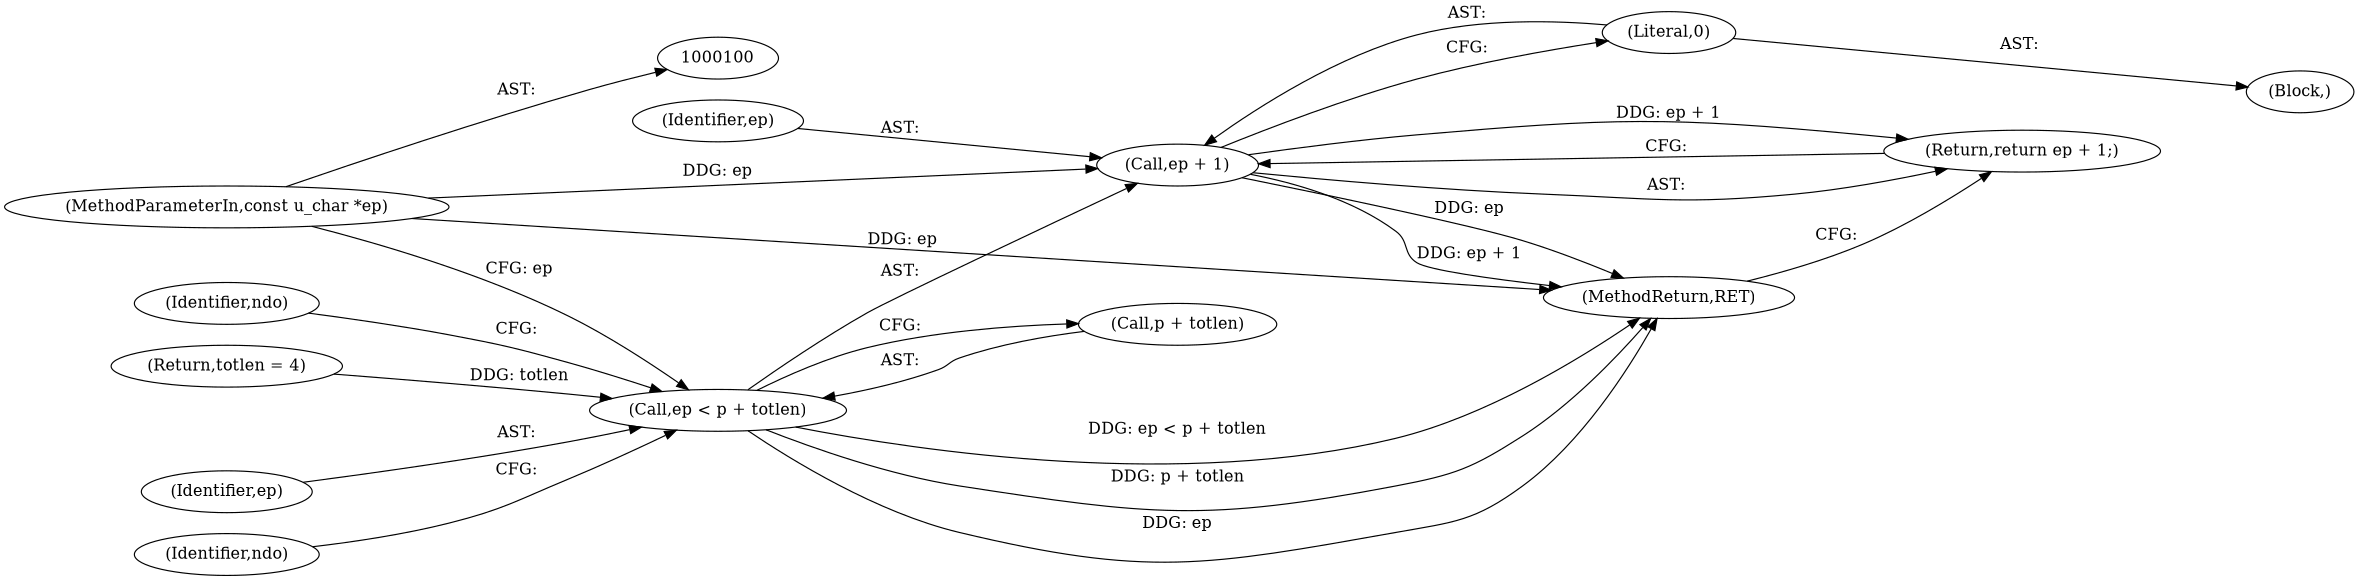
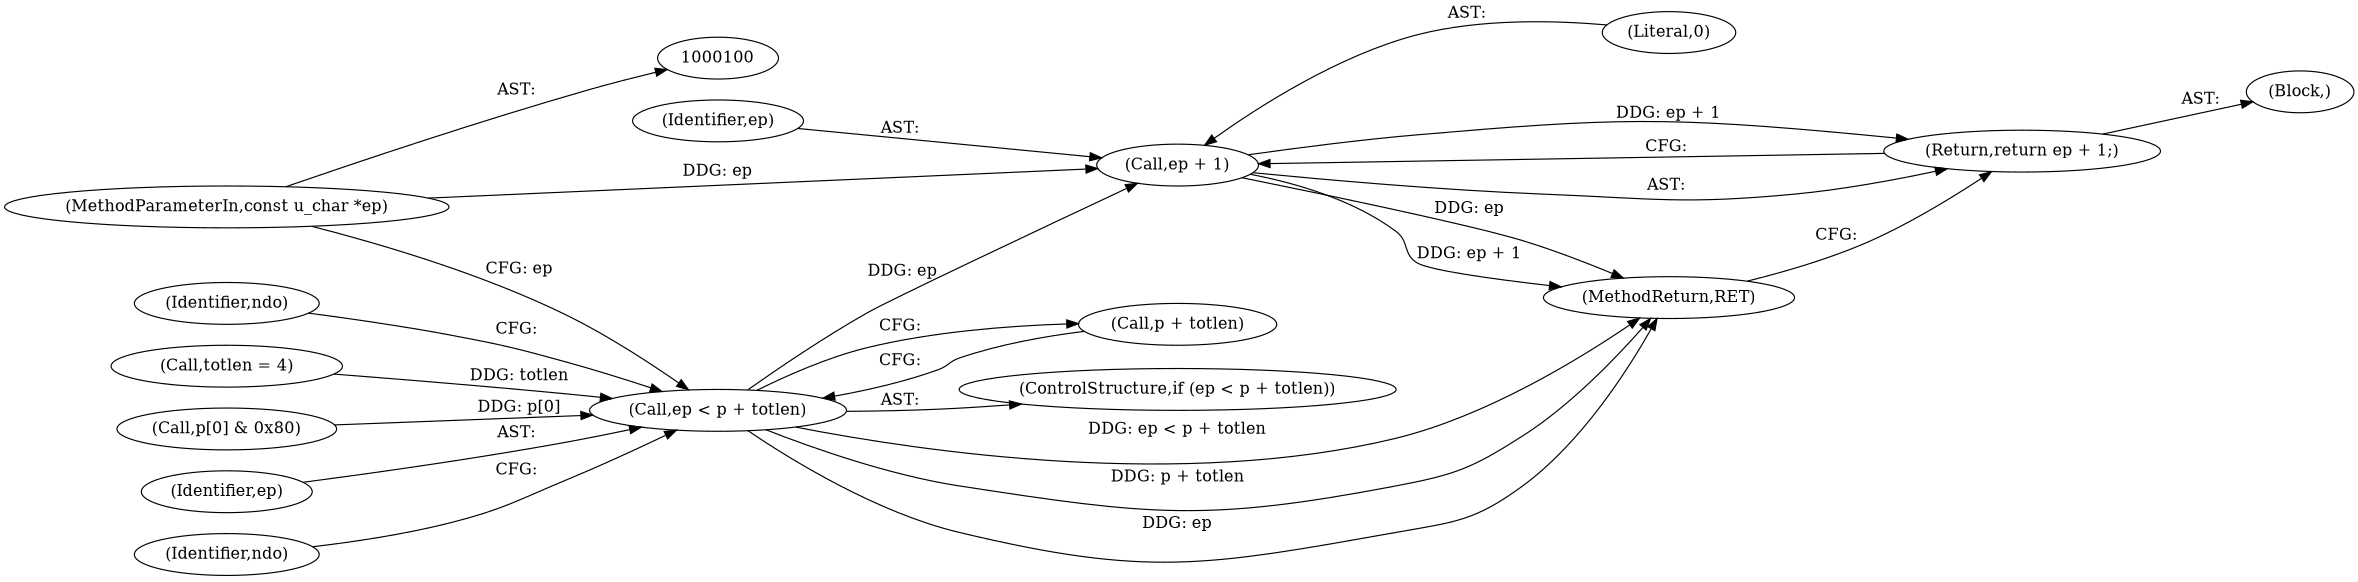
  digraph {
    rankdir=LR
    n1 [label="(MethodParameterIn,const u_char *ep)"]
    n2 [label="(Call,ep < p + totlen)"]
    n3 [label="(Call,ep + 1)"]
    n4 [label="(MethodReturn,RET)"]
    1000100
    n6 [label="(Call,p + totlen)"]
+   n7 [label="(ControlStructure,if (ep < p + totlen))"]
    n8 [label="(Return,return ep + 1;)"]
    n9 [label="(Literal,0)"]
    n10 [label="(Block,)"]
    n11 [label="(Identifier,ndo)"]
    n12 [label="(Identifier,ndo)"]
-   n13 [label="(Return,totlen = 4)"]
+   n13 [label="(Call,totlen = 4)"]
+   n14 [label="(Call,p[0] & 0x80)"]
    n15 [label="(Identifier,ep)"]
    n16 [label="(Identifier,ep)"]
    n1 -> n2 [label="CFG: ep"]
    n1 -> n3 [label="DDG: ep"]
-   n1 -> n4 [label="DDG: ep"]
    n1 -> 1000100 [label="AST: "]
-   n2 -> n3 [label="AST: "]
+   n2 -> n3 [label="DDG: ep"]
    n2 -> n4 [label="DDG: ep < p + totlen"]
    n2 -> n4 [label="DDG: p + totlen"]
    n2 -> n4 [label="DDG: ep"]
    n2 -> n6 [label="CFG: "]
+   n2 -> n7 [label="AST: "]
    n3 -> n4 [label="DDG: ep"]
    n3 -> n4 [label="DDG: ep + 1"]
    n3 -> n8 [label="AST: "]
    n3 -> n8 [label="DDG: ep + 1"]
-   n3 -> n9 [label="CFG: "]
    n4 -> n8 [label="CFG: "]
-   n6 -> n2 [label="AST: "]
+   n6 -> n2 [label="CFG: "]
    n8 -> n3 [label="CFG: "]
-   n9 -> n10 [label="AST: "]
+   n8 -> n10 [label="AST: "]
    n9 -> n3 [label="AST: "]
    n11 -> n2 [label="CFG: "]
    n12 -> n2 [label="CFG: "]
    n13 -> n2 [label="DDG: totlen"]
+   n14 -> n2 [label="DDG: p[0]"]
    n15 -> n3 [label="AST: "]
    n16 -> n2 [label="AST: "]
  }
